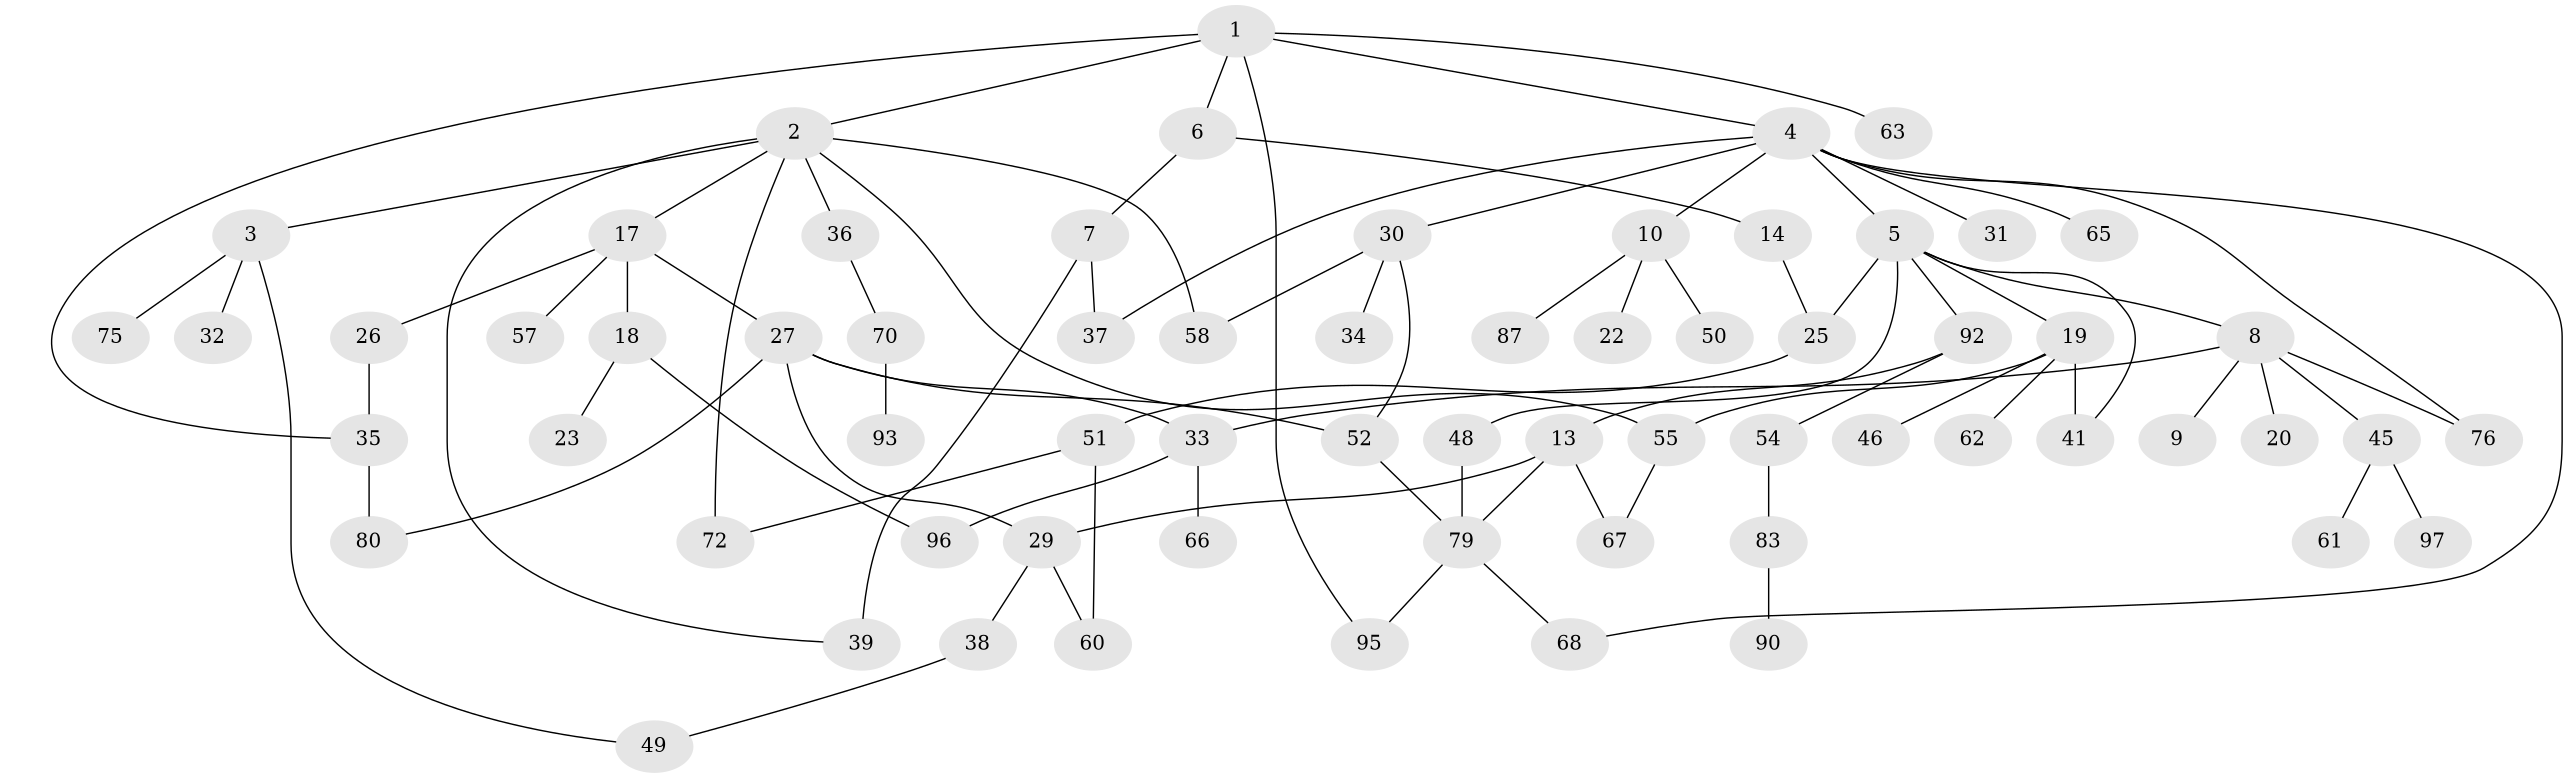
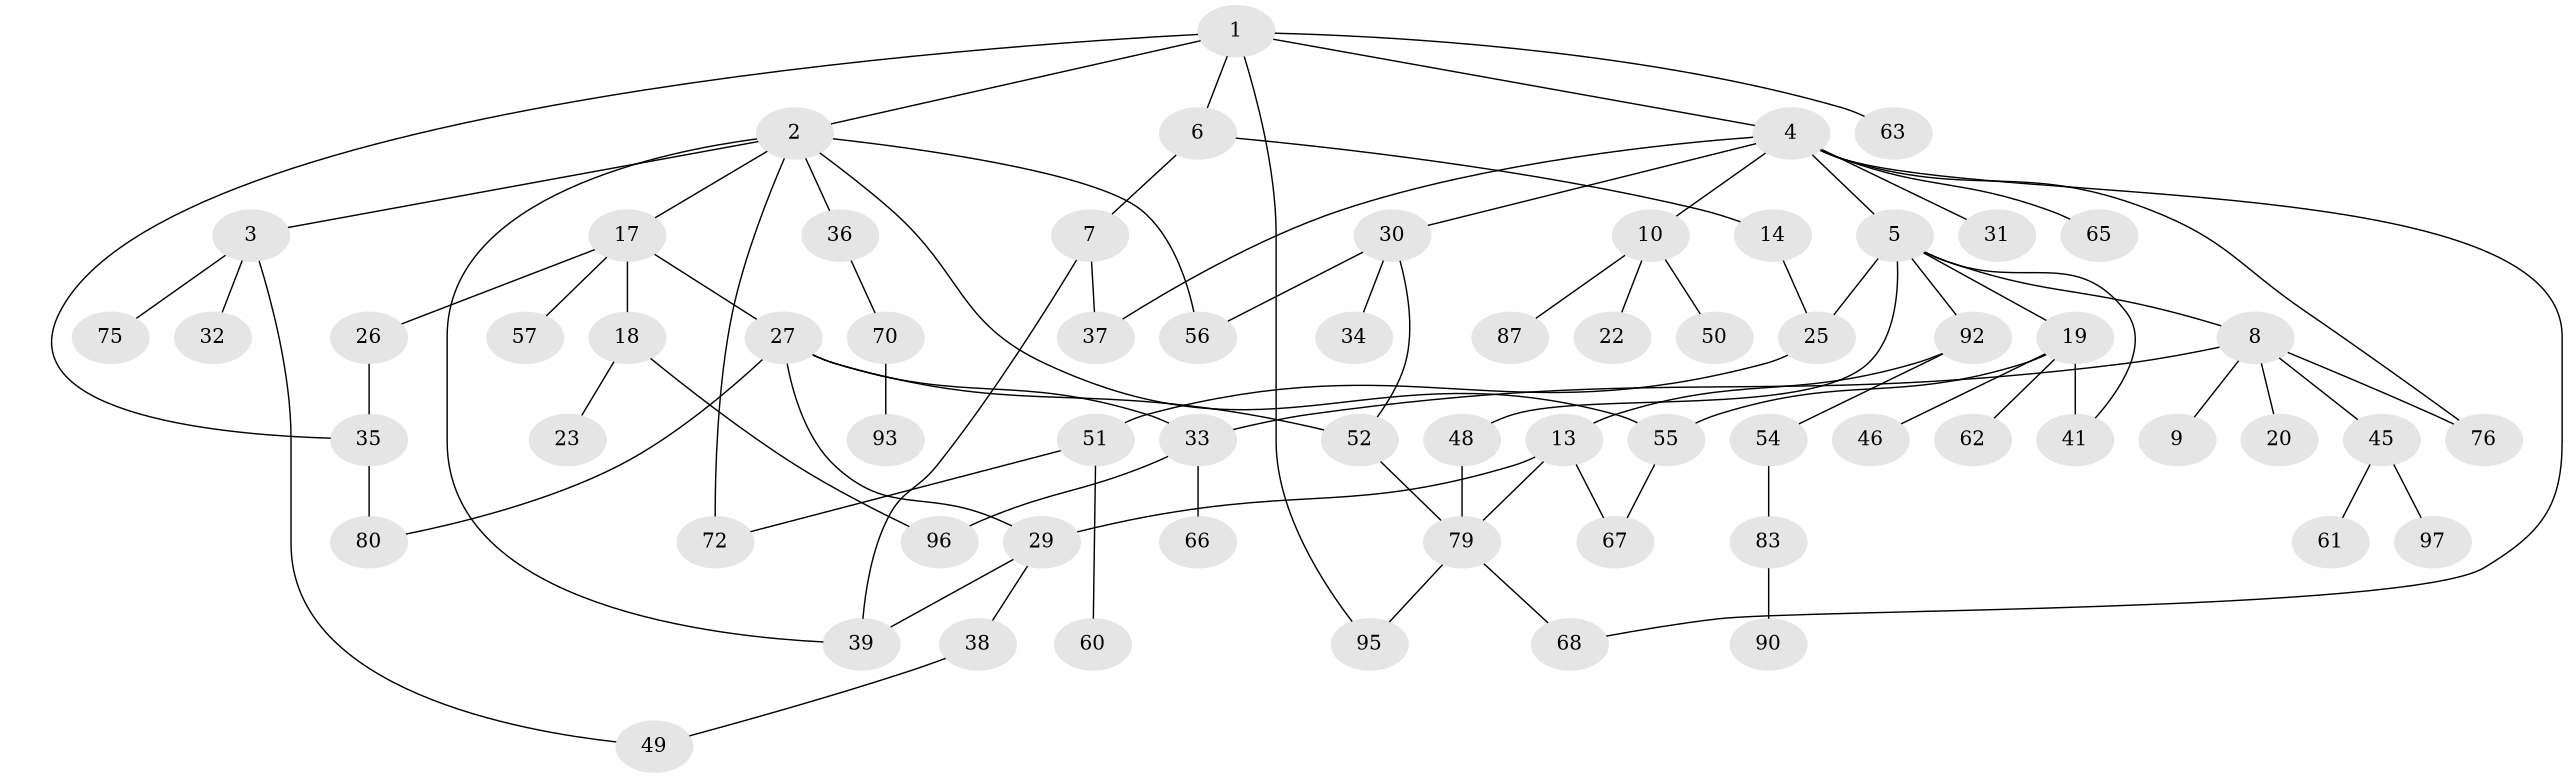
  graph {
    node [color=gray90 style=filled]
    1 [super="+53"]
    2
    4 [super="+28"]
    6 [super="+15"]
    35
    63
    95
    3 [super="+21"]
    17 [super="+42"]
    36 [super="+85"]
    39 [super="+40"]
    55 [super="+91"]
-   56 [super="+81" label=58]
+   56 [super="+81"]
    72
    5 [super="+16"]
    10 [super="+11"]
    30 [super="+77"]
    31
    37
    65
    68
    76
    7 [super="+86"]
    14
    80
    32
    49 [super="+84"]
    75
    18
    26
    27 [super="+74"]
    57
    70 [super="+92"]
    67 [super="+88"]
    8 [super="+44"]
    n36 [label=92]
    19 [super="+24"]
    25
    41 [super="+82"]
    48
    22
    50 [super="+78"]
    87
    52 [super="+94"]
    34
    9
    20
    33 [super="+47"]
    45
    13 [super="+43"]
    54
    46
    62
    51 [super="+58"]
    n55 [label=79 super="+79"]
    96
    66 [super="+73"]
    61 [super="+64"]
    97
    29 [super="+89"]
    83
    38 [super="+71"]
    23
    60
    93
    90
    1 -- 2
    1 -- 4
    1 -- 6
    1 -- 35
    1 -- 63
    1 -- 95
    2 -- 3
    2 -- 17
    2 -- 36
    2 -- 39
    2 -- 55
    2 -- 56
    2 -- 72
    4 -- 5
    4 -- 10
    4 -- 30
    4 -- 31
    4 -- 37
    4 -- 65
    4 -- 68
    4 -- 76
    6 -- 7
    6 -- 14
    35 -- 80
    3 -- 32
    3 -- 49
    3 -- 75
    17 -- 18
    17 -- 26
    17 -- 27
    17 -- 57
    36 -- 70
    55 -- 67
    5 -- 8
    5 -- n36
    5 -- 19
    5 -- 25
    5 -- 41
    5 -- 48
    10 -- 22
    10 -- 50
    10 -- 87
    30 -- 56
    30 -- 52
    30 -- 34
    7 -- 39
    7 -- 37
    14 -- 25
    18 -- 96
    18 -- 23
    26 -- 35
    27 -- 80
    27 -- 52
    27 -- 33
    27 -- 29
    70 -- 93
    8 -- 76
    8 -- 9
    8 -- 20
    8 -- 33
    8 -- 45
    n36 -- 13
    n36 -- 54
    19 -- 55
    19 -- 41
    19 -- 46
    19 -- 62
    25 -- 51
    48 -- n55
    52 -- n55
    33 -- 96
    33 -- 66
    45 -- 61
    45 -- 97
    13 -- 67
    13 -- n55
    13 -- 29
    54 -- 83
    51 -- 72
    51 -- 60
    n55 -- 95
    n55 -- 68
-   29 -- 60
+   29 -- 39
    29 -- 38
    83 -- 90
    38 -- 49
  }
